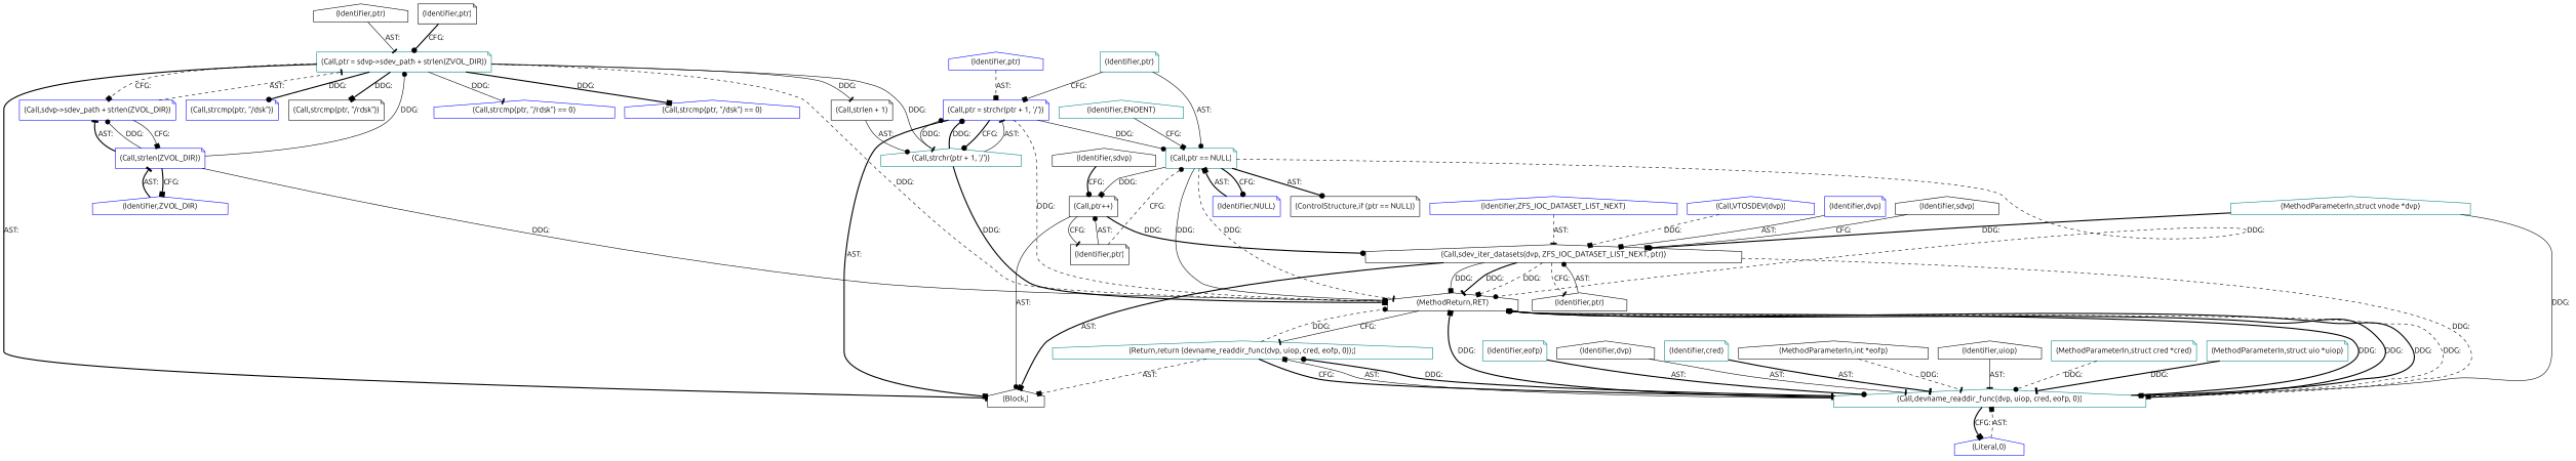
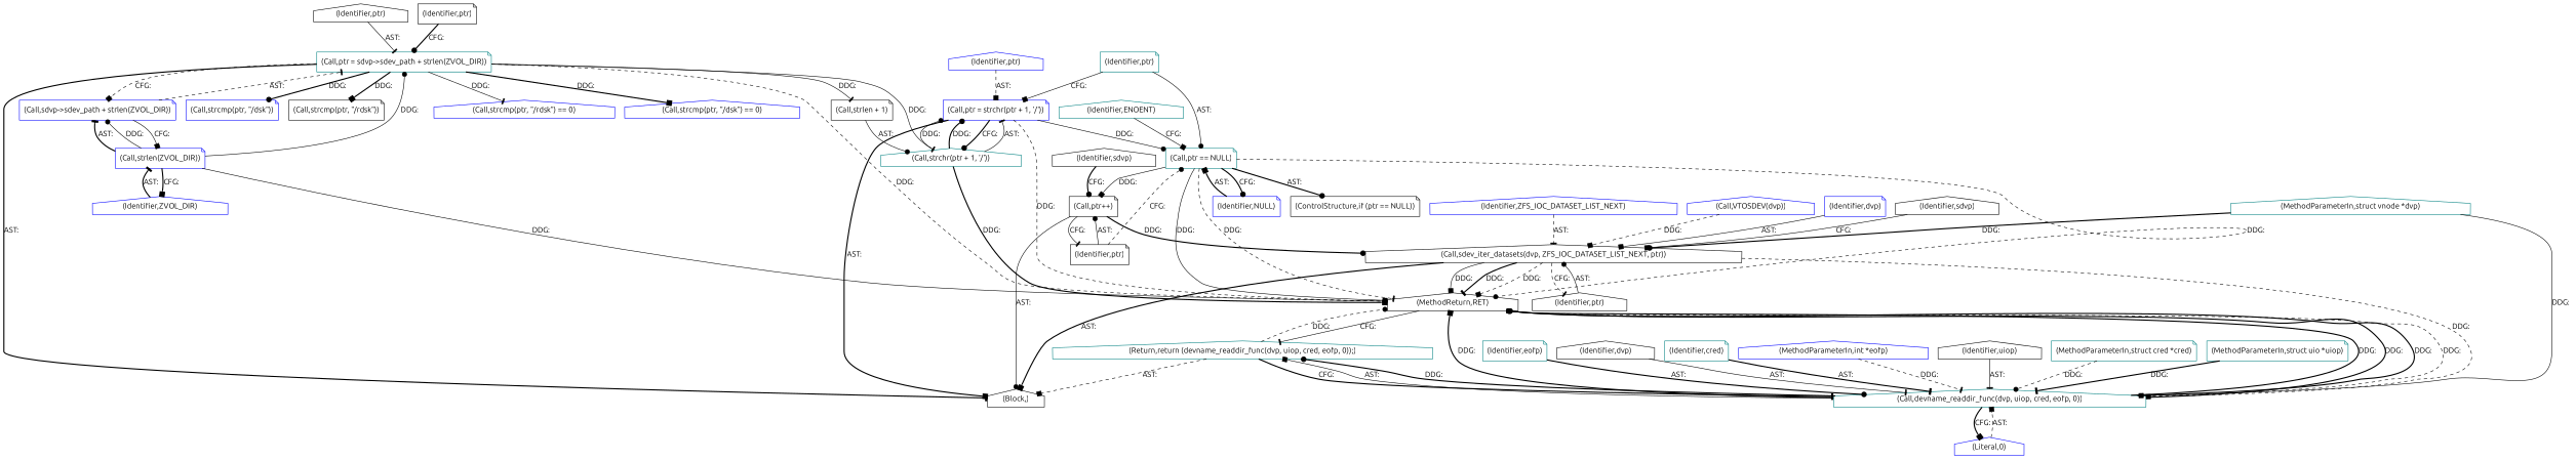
  digraph {
    fontname=Ubuntu
    node [color=black fontname=Ubuntu shape=house]
    edge [arrowhead=dot fontname=Ubuntu style=bold]
    n1 [color=blue label="(Call,ptr = strchr(ptr + 1, '/'))" shape=note]
    n2 [color=teal label="(Call,strchr(ptr + 1, '/'))"]
    n3 [color=teal label="(Call,ptr == NULL)" shape=note]
    n4 [label="(MethodReturn,RET)"]
    n5 [label="(Block,)"]
    n6 [label="(Call,ptr++)" shape=note]
    n7 [color=blue label="(Identifier,NULL)" shape=note]
    n8 [label="(ControlStructure,if (ptr == NULL))" shape=note]
    n9 [color=teal label="(Return,return (devname_readdir_func(dvp, uiop, cred, eofp, 0));)"]
    n10 [color=teal label="(Call,ptr = sdvp->sdev_path + strlen(ZVOL_DIR))" shape=note]
    n11 [label="(Call,strlen + 1)" shape=note]
    n12 [color=blue label="(Call,strcmp(ptr, \"/dsk\"))" shape=note]
    n13 [label="(Call,strcmp(ptr, \"/rdsk\"))" shape=note]
    n14 [color=blue label="(Call,sdvp->sdev_path + strlen(ZVOL_DIR))" shape=note]
    n15 [color=blue label="(Call,strcmp(ptr, \"/rdsk\") == 0)"]
    n16 [color=blue label="(Call,strcmp(ptr, \"/dsk\") == 0)"]
    n17 [color=blue label="(Call,strlen(ZVOL_DIR))" shape=note]
    n18 [color=blue label="(Identifier,ZVOL_DIR)"]
    n19 [label="(Call,sdev_iter_datasets(dvp, ZFS_IOC_DATASET_LIST_NEXT, ptr))"]
    n20 [label="(Identifier,ptr)" shape=note]
    n21 [color=teal label="(Call,devname_readdir_func(dvp, uiop, cred, eofp, 0))"]
    n22 [label="(Identifier,ptr)"]
    n23 [color=blue label="(Literal,0)"]
    n24 [color=teal label="(Identifier,eofp)" shape=note]
    n25 [color=blue label="(Identifier,dvp)" shape=note]
    n26 [color=teal label="(MethodParameterIn,struct vnode *dvp)"]
    n27 [color=teal label="(Identifier,ptr)" shape=note]
    n28 [label="(Identifier,ptr)"]
    n29 [label="(Identifier,ptr)" shape=note]
    n30 [color=blue label="(Identifier,ptr)"]
    n31 [color=teal label="(Identifier,ENOENT)"]
    n32 [label="(Identifier,dvp)"]
    n33 [color=teal label="(Identifier,cred)" shape=note]
    n34 [label="(Identifier,sdvp)"]
    n35 [label="(Identifier,sdvp)"]
-   n36 [label="(MethodParameterIn,int *eofp)"]
+   n36 [color=blue label="(MethodParameterIn,int *eofp)"]
    n37 [label="(Identifier,uiop)"]
    n38 [color=blue label="(Identifier,ZFS_IOC_DATASET_LIST_NEXT)"]
    n39 [color=teal label="(MethodParameterIn,struct cred *cred)" shape=note]
    n40 [color=teal label="(MethodParameterIn,struct uio *uiop)" shape=note]
    n41 [color=blue label="(Call,VTOSDEV(dvp))"]
    n1 -> n2 [label="CFG: "]
    n1 -> n3 [label="DDG: " style=solid]
    n1 -> n4 [arrowhead=tee label="DDG: " style=dashed]
    n1 -> n5 [arrowhead=box label="AST: "]
    n2 -> n1 [arrowhead=tee label="AST: " style=solid]
    n2 -> n1 [label="DDG: " style=solid]
    n2 -> n1 [label="DDG: "]
    n2 -> n4 [arrowhead=box label="DDG: "]
    n3 -> n4 [arrowhead=box label="DDG: " style=solid]
    n3 -> n4 [arrowhead=tee label="DDG: " style=dashed]
    n3 -> n4 [label="DDG: " style=dashed]
    n3 -> n6 [arrowhead=box label="DDG: " style=solid]
    n3 -> n7 [label="CFG: "]
    n3 -> n8 [label="AST: "]
    n4 -> n9 [arrowhead=tee label="CFG: " style=solid]
    n6 -> n5 [label="AST: " style=solid]
    n6 -> n19 [label="DDG: "]
    n6 -> n20 [arrowhead=tee label="CFG: " style=solid]
    n7 -> n3 [arrowhead=box label="AST: "]
    n9 -> n4 [label="DDG: " style=dashed]
    n9 -> n5 [arrowhead=box label="AST: " style=dashed]
    n9 -> n21 [arrowhead=tee label="CFG: "]
    n10 -> n2 [arrowhead=tee label="DDG: " style=solid]
    n10 -> n4 [label="DDG: " style=dashed]
    n10 -> n5 [arrowhead=tee label="AST: "]
    n10 -> n11 [arrowhead=tee label="DDG: " style=solid]
    n10 -> n12 [label="DDG: "]
    n10 -> n13 [arrowhead=box label="DDG: "]
    n10 -> n14 [arrowhead=box label="CFG: " style=dashed]
    n10 -> n15 [arrowhead=tee label="DDG: " style=solid]
    n10 -> n16 [arrowhead=box label="DDG: "]
    n11 -> n2 [label="AST: " style=solid]
    n14 -> n10 [arrowhead=tee label="AST: " style=dashed]
    n14 -> n17 [arrowhead=box label="CFG: " style=solid]
    n17 -> n4 [arrowhead=tee label="DDG: " style=solid]
    n17 -> n10 [label="DDG: " style=solid]
    n17 -> n14 [arrowhead=tee label="AST: "]
    n17 -> n14 [label="DDG: " style=solid]
    n17 -> n18 [arrowhead=box label="CFG: "]
    n18 -> n17 [arrowhead=tee label="AST: "]
    n19 -> n4 [arrowhead=box label="DDG: " style=dashed]
    n19 -> n4 [arrowhead=box label="DDG: " style=solid]
    n19 -> n4 [arrowhead=tee label="DDG: "]
    n19 -> n5 [arrowhead=box label="AST: "]
    n19 -> n21 [arrowhead=box label="DDG: " style=dashed]
    n19 -> n22 [arrowhead=tee label="CFG: " style=dashed]
    n20 -> n3 [label="CFG: " style=dashed]
    n20 -> n6 [label="AST: " style=solid]
    n21 -> n4 [arrowhead=box label="DDG: "]
    n21 -> n4 [label="DDG: "]
    n21 -> n4 [label="DDG: "]
    n21 -> n4 [label="DDG: "]
    n21 -> n4 [arrowhead=box label="DDG: " style=dashed]
    n21 -> n9 [arrowhead=box label="AST: " style=solid]
    n21 -> n9 [label="DDG: "]
    n21 -> n23 [arrowhead=box label="CFG: "]
    n22 -> n19 [label="AST: " style=solid]
    n23 -> n21 [arrowhead=box label="AST: " style=dashed]
    n24 -> n21 [label="AST: "]
    n25 -> n19 [arrowhead=box label="AST: " style=solid]
    n26 -> n19 [label="DDG: "]
    n26 -> n21 [arrowhead=box label="DDG: " style=solid]
    n27 -> n1 [arrowhead=box label="CFG: " style=solid]
    n27 -> n3 [label="AST: " style=solid]
    n28 -> n10 [arrowhead=tee label="AST: " style=solid]
    n29 -> n10 [label="CFG: "]
    n30 -> n1 [arrowhead=box label="AST: " style=dashed]
    n31 -> n3 [arrowhead=box label="CFG: " style=solid]
    n32 -> n21 [arrowhead=tee label="AST: " style=solid]
    n33 -> n21 [arrowhead=tee label="AST: "]
    n34 -> n19 [arrowhead=box label="CFG: " style=solid]
    n35 -> n6 [label="CFG: "]
    n36 -> n21 [arrowhead=tee label="DDG: " style=dashed]
    n37 -> n21 [arrowhead=tee label="AST: " style=solid]
    n38 -> n19 [arrowhead=tee label="AST: " style=dashed]
    n39 -> n21 [label="DDG: " style=dashed]
    n40 -> n21 [arrowhead=tee label="DDG: "]
    n41 -> n19 [arrowhead=box label="DDG: " style=dashed]
  }
